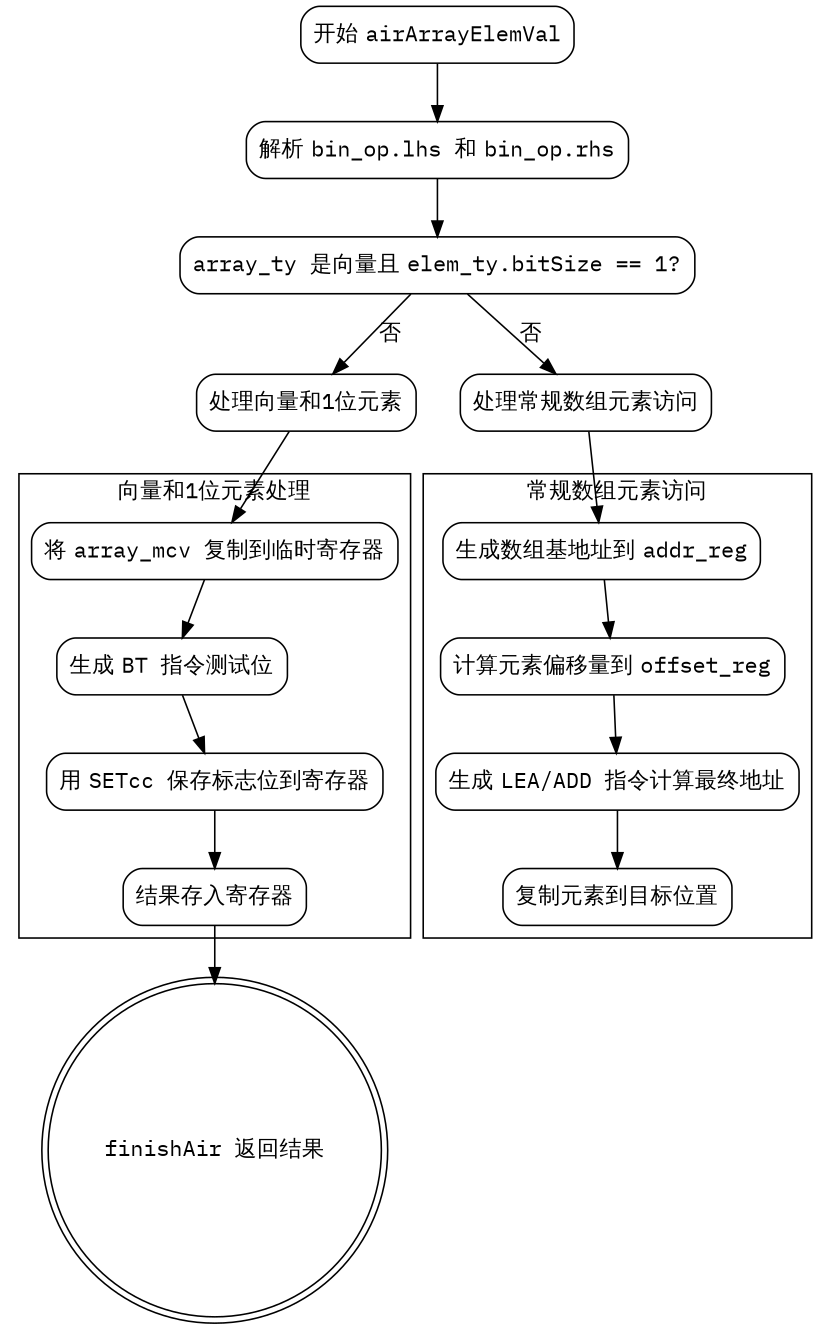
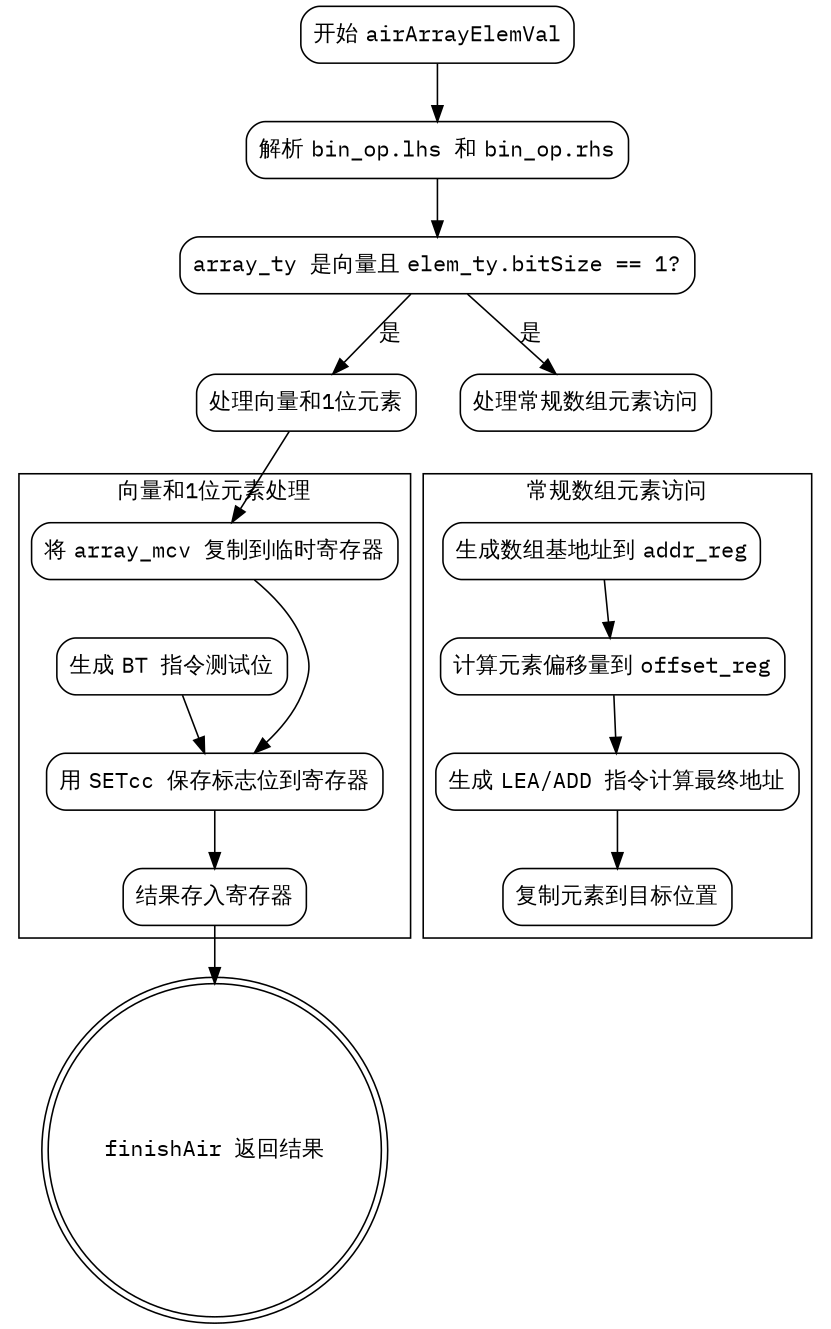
  digraph {
    fontname="IBM Plex Mono"
    node [fontname="IBM Plex Mono" shape=rectangle style=rounded]
    edge [fontname="IBM Plex Mono"]
    n1 [label="将 array_mcv 复制到临时寄存器"]
    n2 [label="生成 BT 指令测试位"]
    n3 [label="用 SETcc 保存标志位到寄存器"]
    n4 [label="结果存入寄存器"]
    n5 [label="生成数组基地址到 addr_reg"]
    n6 [label="计算元素偏移量到 offset_reg"]
    n7 [label="生成 LEA/ADD 指令计算最终地址"]
    n8 [label="复制元素到目标位置"]
    n9 [label="finishAir 返回结果" shape=doublecircle]
    n10 [label="开始 airArrayElemVal"]
    n11 [label="解析 bin_op.lhs 和 bin_op.rhs"]
    n12 [label="array_ty 是向量且 elem_ty.bitSize == 1?"]
    n13 [label="处理向量和1位元素"]
    n14 [label="处理常规数组元素访问"]
    subgraph cluster_1 {
      label="向量和1位元素处理"
      n1
      n2
      n3
      n4
    }
    subgraph cluster_2 {
      label="常规数组元素访问"
      n5
      n6
      n7
      n8
    }
-   n1 -> n2
+   n1 -> n3
    n2 -> n3
    n3 -> n4
    n4 -> n9
    n5 -> n6
    n6 -> n7
    n7 -> n8
    n10 -> n11
    n11 -> n12
-   n12 -> n13 [label="否"]
-   n12 -> n14 [label="否"]
+   n12 -> n13 [label="是"]
+   n12 -> n14 [label="是"]
    n13 -> n1
-   n14 -> n5
  }
